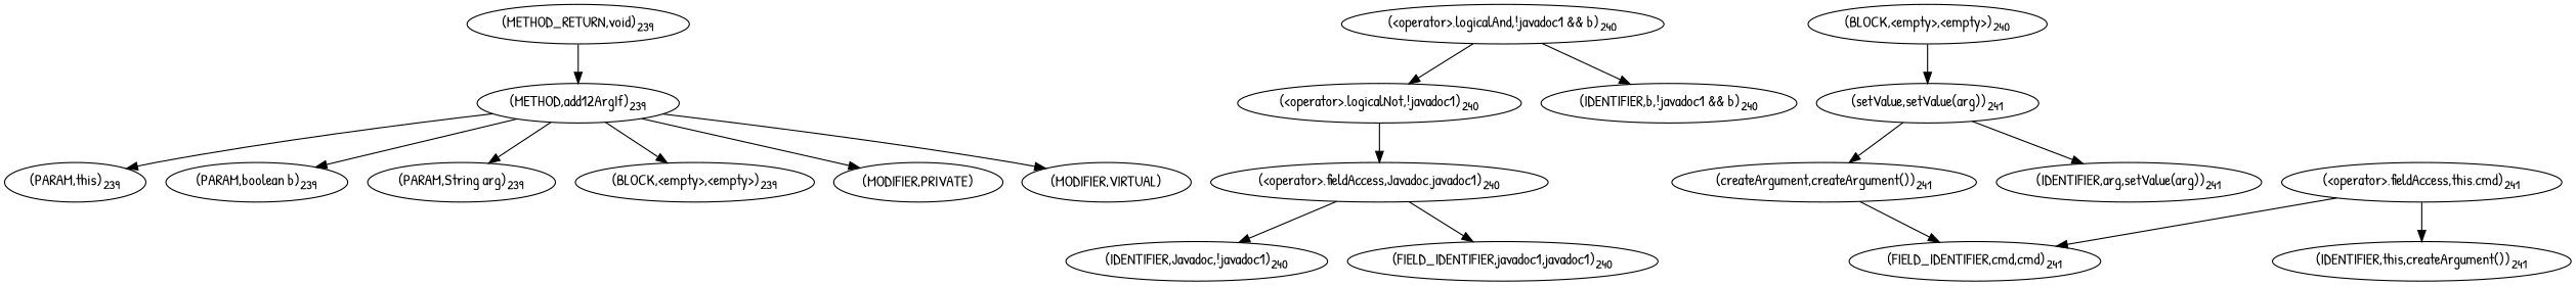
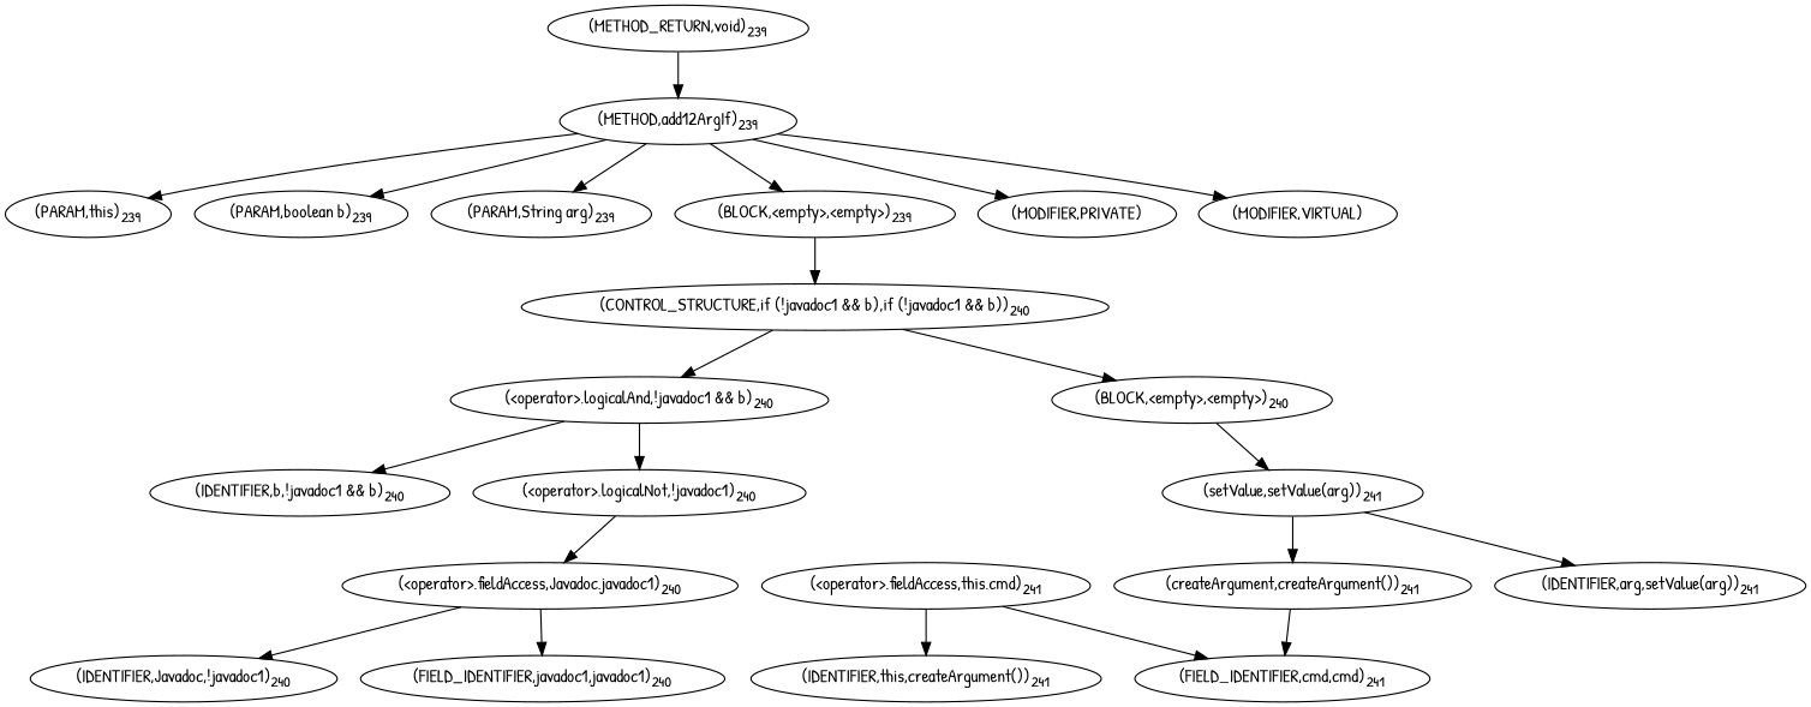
  digraph {
    fontname="Patrick Hand"
    node [fontname="Patrick Hand"]
    edge [fontname="Patrick Hand"]
    n1 [label=<(METHOD,add12ArgIf)<SUB>239</SUB>>]
    n2 [label=<(PARAM,this)<SUB>239</SUB>>]
    n3 [label=<(PARAM,boolean b)<SUB>239</SUB>>]
    n4 [label=<(PARAM,String arg)<SUB>239</SUB>>]
    n5 [label=<(BLOCK,&lt;empty&gt;,&lt;empty&gt;)<SUB>239</SUB>>]
    n6 [label=<(MODIFIER,PRIVATE)>]
    n7 [label=<(MODIFIER,VIRTUAL)>]
+   n8 [label=<(CONTROL_STRUCTURE,if (!javadoc1 &amp;&amp; b),if (!javadoc1 &amp;&amp; b))<SUB>240</SUB>>]
    n9 [label=<(METHOD_RETURN,void)<SUB>239</SUB>>]
    n10 [label=<(&lt;operator&gt;.logicalAnd,!javadoc1 &amp;&amp; b)<SUB>240</SUB>>]
    n11 [label=<(BLOCK,&lt;empty&gt;,&lt;empty&gt;)<SUB>240</SUB>>]
    n12 [label=<(&lt;operator&gt;.logicalNot,!javadoc1)<SUB>240</SUB>>]
    n13 [label=<(IDENTIFIER,b,!javadoc1 &amp;&amp; b)<SUB>240</SUB>>]
    n14 [label=<(setValue,setValue(arg))<SUB>241</SUB>>]
    n15 [label=<(&lt;operator&gt;.fieldAccess,Javadoc.javadoc1)<SUB>240</SUB>>]
    n16 [label=<(IDENTIFIER,Javadoc,!javadoc1)<SUB>240</SUB>>]
    n17 [label=<(FIELD_IDENTIFIER,javadoc1,javadoc1)<SUB>240</SUB>>]
    n18 [label=<(createArgument,createArgument())<SUB>241</SUB>>]
    n19 [label=<(IDENTIFIER,arg,setValue(arg))<SUB>241</SUB>>]
    n20 [label=<(FIELD_IDENTIFIER,cmd,cmd)<SUB>241</SUB>>]
    n21 [label=<(&lt;operator&gt;.fieldAccess,this.cmd)<SUB>241</SUB>>]
    n22 [label=<(IDENTIFIER,this,createArgument())<SUB>241</SUB>>]
    n1 -> n2
    n1 -> n3
    n1 -> n4
    n1 -> n5
    n1 -> n6
    n1 -> n7
+   n5 -> n8
+   n8 -> n10
+   n8 -> n11
    n9 -> n1
    n10 -> n12
    n10 -> n13
    n11 -> n14
    n12 -> n15
    n14 -> n18
    n14 -> n19
    n15 -> n16
    n15 -> n17
    n18 -> n20
    n21 -> n20
    n21 -> n22
  }
